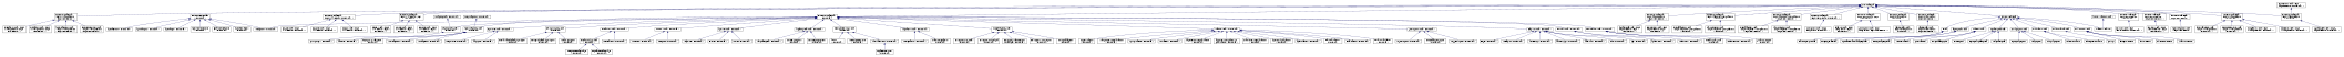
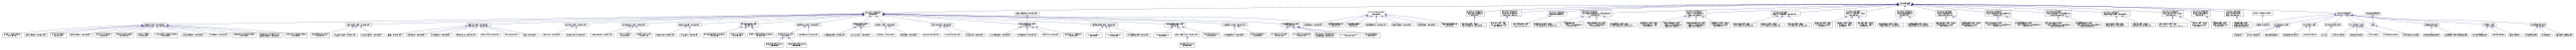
  digraph {
    rankdir=TB
    node [color=black fontname=Helvetica fontsize=10 shape=record]
    edge [color=midnightblue dir=back fontname=Helvetica fontsize=10 labelfontname=Helvetica labelfontsize=10 style=solid]
    n1 [height=0.2 label="PatchFlowRateInjection\l\< CloudType \>" width=0.4]
    n2 [height=0.2 label="PatchInjection\< CloudType \>" width=0.4]
    n3 [height=0.2 label="PtrList\< injectionModel \>" width=0.4]
    n4 [height=0.2 label=injectionModelList width=0.4]
    n5 [height=0.2 label=subModelBase width=0.4]
    n6 [height=0.2 label="CloudSubModelBase\<\l Foam::CollidingCloud\l\< CloudType \> \>" width=0.4]
    n7 [height=0.2 label="CloudSubModelBase\<\l Foam::CollidingCloud\l\< Foam::DSMCCloud \> \>" width=0.4]
    n8 [height=0.2 label="CloudSubModelBase\<\l Foam::DSMCCloud \>" width=0.4]
-   n9 [height=0.2 label="CloudSubModelBase\<\l Foam::KinematicCloud\l\< CloudType \> \>" width=0.4]
+   n9 [height=0.2 label="CloudSubModelBase\<\l LiquidEvaporationBoil::KinematicCloud\l\< CloudType \> \>" width=0.4]
    n10 [height=0.2 label="CloudSubModelBase\<\l Foam::KinematicCloud\l\< Foam::DSMCCloud \> \>" width=0.4]
    n11 [height=0.2 label="CloudSubModelBase\<\l Foam::MPPICCloud\< CloudType \> \>" width=0.4]
    n12 [height=0.2 label="CloudSubModelBase\<\l Foam::MPPICCloud\< Foam\l::DSMCCloud \> \>" width=0.4]
    n13 [height=0.2 label="CloudSubModelBase\<\l Foam::ReactingCloud\l\< CloudType \> \>" width=0.4]
    n14 [height=0.2 label="CloudSubModelBase\<\l Foam::ReactingCloud\l\< Foam::DSMCCloud \> \>" width=0.4]
    n15 [height=0.2 label="CloudSubModelBase\<\l Foam::ReactingMultiphaseCloud\l\< CloudType \> \>" width=0.4]
    n16 [height=0.2 label="CloudSubModelBase\<\l Foam::ReactingMultiphaseCloud\l\< Foam::DSMCCloud \> \>" width=0.4]
    n17 [height=0.2 label="CloudSubModelBase\<\l Foam::SprayCloud\< CloudType \> \>" width=0.4]
    n18 [height=0.2 label="CloudSubModelBase\<\l Foam::SprayCloud\< Foam\l::DSMCCloud \> \>" width=0.4]
    n19 [height=0.2 label="CloudSubModelBase\<\l Foam::ThermoCloud\<\l CloudType \> \>" width=0.4]
    n20 [height=0.2 label="CloudSubModelBase\<\l Foam::ThermoCloud\<\l Foam::DSMCCloud \> \>" width=0.4]
    n21 [height=0.2 label="CloudSubModelBase\<\l CloudType \>" width=0.4]
    n22 [height=0.2 label=filmSubModelBase width=0.4]
    n23 [height=0.2 label="CollisionModel\< Foam\l::CollidingCloud\< CloudType \> \>" width=0.4]
    n24 [height=0.2 label="CollisionModel\< Foam\l::CollidingCloud\< Foam\l::DSMCCloud \> \>" width=0.4]
    n25 [height=0.2 label="PatchInteractionModel\l\< Foam::DSMCCloud \>" width=0.4]
    n26 [height=0.2 label="DispersionModel\< Foam\l::KinematicCloud\< CloudType \> \>" width=0.4]
-   n27 [height=0.2 label="PatchInteractionModel\l\< Foam::KinematicCloud\l\< CloudType \> \>" width=0.4]
+   n27 [height=0.2 label="ReactingCloud\l\< Foam::KinematicCloud\l\< CloudType \> \>" width=0.4]
    n28 [height=0.2 label="StochasticCollisionModel\l\< Foam::KinematicCloud\l\< CloudType \> \>" width=0.4]
    n29 [height=0.2 label="SurfaceFilmModel\< Foam\l::KinematicCloud\< CloudType \> \>" width=0.4]
    n30 [height=0.2 label="DispersionModel\< Foam\l::KinematicCloud\< Foam\l::DSMCCloud \> \>" width=0.4]
    n31 [height=0.2 label="PatchInteractionModel\l\< Foam::KinematicCloud\l\< Foam::DSMCCloud \> \>" width=0.4]
    n32 [height=0.2 label="StochasticCollisionModel\l\< Foam::KinematicCloud\l\< Foam::DSMCCloud \> \>" width=0.4]
    n33 [height=0.2 label="SurfaceFilmModel\< Foam\l::KinematicCloud\< Foam\l::DSMCCloud \> \>" width=0.4]
    n34 [height=0.2 label="DampingModel\< Foam\l::MPPICCloud\< CloudType \> \>" width=0.4]
    n35 [height=0.2 label="IsotropyModel\< Foam\l::MPPICCloud\< CloudType \> \>" width=0.4]
    n36 [height=0.2 label="PackingModel\< Foam\l::MPPICCloud\< CloudType \> \>" width=0.4]
    n37 [height=0.2 label="DampingModel\< Foam\l::MPPICCloud\< Foam::\lDSMCCloud \> \>" width=0.4]
    n38 [height=0.2 label="IsotropyModel\< Foam\l::MPPICCloud\< Foam::\lDSMCCloud \> \>" width=0.4]
    n39 [height=0.2 label="PackingModel\< Foam\l::MPPICCloud\< Foam::\lDSMCCloud \> \>" width=0.4]
    n40 [height=0.2 label="CompositionModel\< Foam\l::ReactingCloud\< CloudType \> \>" width=0.4]
    n41 [height=0.2 label="PhaseChangeModel\< Foam\l::ReactingCloud\< CloudType \> \>" width=0.4]
    n42 [height=0.2 label="CompositionModel\< Foam\l::ReactingCloud\< Foam\l::DSMCCloud \> \>" width=0.4]
    n43 [height=0.2 label="PhaseChangeModel\< Foam\l::ReactingCloud\< Foam\l::DSMCCloud \> \>" width=0.4]
    n44 [height=0.2 label="DevolatilisationModel\l\< Foam::ReactingMultiphaseCloud\l\< CloudType \> \>" width=0.4]
    n45 [height=0.2 label="SurfaceReactionModel\l\< Foam::ReactingMultiphaseCloud\l\< CloudType \> \>" width=0.4]
    n46 [height=0.2 label="DevolatilisationModel\l\< Foam::ReactingMultiphaseCloud\l\< Foam::DSMCCloud \> \>" width=0.4]
    n47 [height=0.2 label="SurfaceReactionModel\l\< Foam::ReactingMultiphaseCloud\l\< Foam::DSMCCloud \> \>" width=0.4]
    n48 [height=0.2 label="AtomizationModel\< Foam\l::SprayCloud\< CloudType \> \>" width=0.4]
+   n49 [height=0.2 label="BreakupModel\< Foam\l::SprayCloud\< CloudType \> \>" width=0.4]
    n50 [height=0.2 label="AtomizationModel\< Foam\l::SprayCloud\< Foam::DSMCCloud \> \>" width=0.4]
    n51 [height=0.2 label="BreakupModel\< Foam\l::SprayCloud\< Foam::\lDSMCCloud \> \>" width=0.4]
    n52 [height=0.2 label="HeatTransferModel\<\l Foam::ThermoCloud\<\l CloudType \> \>" width=0.4]
    n53 [height=0.2 label="HeatTransferModel\<\l Foam::ThermoCloud\<\l Foam::DSMCCloud \> \>" width=0.4]
    n54 [height=0.2 label="AtomizationModel\< CloudType \>" width=0.4]
    n55 [height=0.2 label="BreakupModel\< CloudType \>" width=0.4]
    n56 [height=0.2 label="CollisionModel\< CloudType \>" width=0.4]
    n57 [height=0.2 label="CompositionModel\< CloudType \>" width=0.4]
    n58 [height=0.2 label="DampingModel\< CloudType \>" width=0.4]
    n59 [height=0.2 label="DevolatilisationModel\l\< CloudType \>" width=0.4]
    n60 [height=0.2 label="DispersionModel\< CloudType \>" width=0.4]
    n61 [height=0.2 label="HeatTransferModel\<\l CloudType \>" width=0.4]
    n62 [height=0.2 label="InjectionModel\< CloudType \>" width=0.4]
    n63 [height=0.2 label="IsotropyModel\< CloudType \>" width=0.4]
    n64 [height=0.2 label="PackingModel\< CloudType \>" width=0.4]
    n65 [height=0.2 label="PatchInteractionModel\l\< CloudType \>" width=0.4]
    n66 [height=0.2 label="PhaseChangeModel\< CloudType \>" width=0.4]
    n67 [height=0.2 label="StochasticCollisionModel\l\< CloudType \>" width=0.4]
    n68 [height=0.2 label="SurfaceFilmModel\< CloudType \>" width=0.4]
    n69 [height=0.2 label="SurfaceReactionModel\l\< CloudType \>" width=0.4]
    n70 [height=0.2 label="VoidFraction\< CloudType \>" width=0.4]
    n71 [height=0.2 label=filmRadiationModel width=0.4]
    n72 [height=0.2 label=filmThermoModel width=0.4]
    n73 [height=0.2 label=filmTurbulenceModel width=0.4]
    n74 [height=0.2 label=filmViscosityModel width=0.4]
    n75 [height=0.2 label=force width=0.4]
    n76 [height=0.2 label=heatTransferModel width=0.4]
    n77 [height=0.2 label=injectionModel width=0.4]
    n78 [height=0.2 label=phaseChangeModel width=0.4]
    n79 [height=0.2 label="BlobsSheetAtomization\l\< CloudType \>" width=0.4]
    n80 [height=0.2 label="LISAAtomization\< CloudType \>" width=0.4]
    n81 [height=0.2 label="NoAtomization\< CloudType \>" width=0.4]
    n82 [height=0.2 label="ETAB\< CloudType \>" width=0.4]
    n83 [height=0.2 label="NoBreakup\< CloudType \>" width=0.4]
    n84 [height=0.2 label="PilchErdman\< CloudType \>" width=0.4]
    n85 [height=0.2 label="ReitzDiwakar\< CloudType \>" width=0.4]
    n86 [height=0.2 label="ReitzKHRT\< CloudType \>" width=0.4]
    n87 [height=0.2 label="SHF\< CloudType \>" width=0.4]
    n88 [height=0.2 label="TAB\< CloudType \>" width=0.4]
    n89 [height=0.2 label="CloudFunctionObject\l\< CloudType \>" width=0.4]
    n90 [height=0.2 label="FacePostProcessing\l\< CloudType \>" width=0.4]
    n91 [height=0.2 label="ParticleCollector\<\l CloudType \>" width=0.4]
    n92 [height=0.2 label="ParticleErosion\< CloudType \>" width=0.4]
    n93 [height=0.2 label="ParticleTracks\< CloudType \>" width=0.4]
    n94 [height=0.2 label="ParticleTrap\< CloudType \>" width=0.4]
    n95 [height=0.2 label="PatchPostProcessing\l\< CloudType \>" width=0.4]
    n96 [height=0.2 label="NoCollision\< CloudType \>" width=0.4]
    n97 [height=0.2 label="PairCollision\< CloudType \>" width=0.4]
    n98 [height=0.2 label="NoComposition\< CloudType \>" width=0.4]
    n99 [height=0.2 label="ArrheniusViscosity\l\< CloudType \>" width=0.4]
    n100 [height=0.2 label="SinglePhaseMixture\l\< CloudType \>" width=0.4]
    n101 [height=0.2 label="NoDamping\< CloudType \>" width=0.4]
    n102 [height=0.2 label="Relaxation\< CloudType \>" width=0.4]
    n103 [height=0.2 label="ConstantRateDevolatilisation\l\< CloudType \>" width=0.4]
    n104 [height=0.2 label="NoDevolatilisation\l\< CloudType \>" width=0.4]
    n105 [height=0.2 label="SingleKineticRateDevolatilisation\l\< CloudType \>" width=0.4]
    n106 [height=0.2 label="DispersionRASModel\l\< CloudType \>" width=0.4]
    n107 [height=0.2 label="NoDispersion\< CloudType \>" width=0.4]
    n108 [height=0.2 label="NoHeatTransfer\< CloudType \>" width=0.4]
    n109 [height=0.2 label="RanzMarshall\< CloudType \>" width=0.4]
    n110 [height=0.2 label="CellZoneInjection\<\l CloudType \>" width=0.4]
    n111 [height=0.2 label="ConeInjection\< CloudType \>" width=0.4]
    n112 [height=0.2 label="ConeNozzleInjection\l\< CloudType \>" width=0.4]
+   n113 [height=0.2 label="FieldActivatedInjection\l\< CloudType \>" width=0.4]
    n114 [height=0.2 label="InflationInjection\l\< CloudType \>" width=0.4]
    n115 [height=0.2 label="KinematicLookupTableInjection\l\< CloudType \>" width=0.4]
    n116 [height=0.2 label="ManualInjection\< CloudType \>" width=0.4]
    n117 [height=0.2 label="NoInjection\< CloudType \>" width=0.4]
    n118 [height=0.2 label="ReactingLookupTableInjection\l\< CloudType \>" width=0.4]
    n119 [height=0.2 label="ReactingMultiphaseLookup\lTableInjection\< CloudType \>" width=0.4]
    n120 [height=0.2 label="ThermoLookupTableInjection\l\< CloudType \>" width=0.4]
    n121 [height=0.2 label="NoIsotropy\< CloudType \>" width=0.4]
    n122 [height=0.2 label="Stochastic\< CloudType \>" width=0.4]
    n123 [height=0.2 label="Explicit\< CloudType \>" width=0.4]
    n124 [height=0.2 label="Implicit\< CloudType \>" width=0.4]
    n125 [height=0.2 label="NoPacking\< CloudType \>" width=0.4]
    n126 [height=0.2 label="MultiInteraction\< CloudType \>" width=0.4]
    n127 [height=0.2 label="NoInteraction\< CloudType \>" width=0.4]
    n128 [height=0.2 label="Rebound\< CloudType \>" width=0.4]
    n129 [height=0.2 label="StandardWallInteraction\l\< CloudType \>" width=0.4]
    n130 [height=0.2 label="LiquidEvaporation\<\l CloudType \>" width=0.4]
    n131 [height=0.2 label="LiquidEvaporationBoil\l\< CloudType \>" width=0.4]
    n132 [height=0.2 label="NoPhaseChange\< CloudType \>" width=0.4]
    n133 [height=0.2 label="NoStochasticCollision\l\< CloudType \>" width=0.4]
    n134 [height=0.2 label="ORourkeCollision\< CloudType \>" width=0.4]
-   n135 [height=0.2 label="PtrList\l\< CloudType \>" width=0.4]
+   n135 [height=0.2 label="SuppressionCollision\l\< CloudType \>" width=0.4]
    n136 [height=0.2 label="NoSurfaceFilm\< CloudType \>" width=0.4]
    n137 [height=0.2 label="ThermoSurfaceFilm\<\l CloudType \>" width=0.4]
    n138 [height=0.2 label="COxidationHurtMitchell\l\< CloudType \>" width=0.4]
    n139 [height=0.2 label="COxidationIntrinsicRate\l\< CloudType \>" width=0.4]
    n140 [height=0.2 label="COxidationKineticDiffusion\lLimitedRate\< CloudType \>" width=0.4]
    n141 [height=0.2 label="COxidationMurphyShaddix\l\< CloudType \>" width=0.4]
    n142 [height=0.2 label="NoSurfaceReaction\<\l CloudType \>" width=0.4]
    n143 [height=0.2 label="GradientDispersionRAS\l\< CloudType \>" width=0.4]
    n144 [height=0.2 label="StochasticDispersionRAS\l\< CloudType \>" width=0.4]
    n145 [height=0.2 label="LocalInteraction\< CloudType \>" width=0.4]
    n146 [height=0.2 label="TrajectoryCollision\l\< CloudType \>" width=0.4]
    n147 [height=0.2 label=noRadiation width=0.4]
    n148 [height=0.2 label=primaryRadiation width=0.4]
    n149 [height=0.2 label=standardRadiation width=0.4]
    n150 [height=0.2 label=constantFilmThermo width=0.4]
    n151 [height=0.2 label=liquidFilmThermo width=0.4]
    n152 [height=0.2 label=laminar width=0.4]
    n153 [height=0.2 label=ArrheniusViscosity width=0.4]
    n154 [height=0.2 label=constantViscosity width=0.4]
    n155 [height=0.2 label=liquidViscosity width=0.4]
    n156 [height=0.2 label=thixotropicViscosity width=0.4]
    n157 [height=0.2 label=contactAngleForce width=0.4]
    n158 [height=0.2 label=thermocapillaryForce width=0.4]
    n159 [height=0.2 label=constantHeatTransfer width=0.4]
    n160 [height=0.2 label=mappedConvectiveHeatTransfer width=0.4]
    n161 [height=0.2 label=curvatureSeparation width=0.4]
    n162 [height=0.2 label=drippingInjection width=0.4]
    n163 [height=0.2 label=patchInjection width=0.4]
    n164 [height=0.2 label=noPhaseChange width=0.4]
    n165 [height=0.2 label=solidification width=0.4]
    n166 [height=0.2 label=standardPhaseChange width=0.4]
    n3 -> n4
    n5 -> n6
    n5 -> n7
    n5 -> n8
    n5 -> n9
    n5 -> n10
    n5 -> n11
    n5 -> n12
    n5 -> n13
    n5 -> n14
    n5 -> n15
    n5 -> n16
    n5 -> n17
    n5 -> n18
    n5 -> n19
    n5 -> n20
    n5 -> n21
    n5 -> n22
    n6 -> n23
    n7 -> n24
    n8 -> n25
    n9 -> n26
    n9 -> n27
    n9 -> n28
    n9 -> n29
    n10 -> n30
    n10 -> n31
    n10 -> n32
    n10 -> n33
    n11 -> n34
    n11 -> n35
    n11 -> n36
    n12 -> n37
    n12 -> n38
    n12 -> n39
-   n40 -> n13
+   n13 -> n40
    n13 -> n41
    n14 -> n42
    n14 -> n43
    n15 -> n44
    n15 -> n45
    n16 -> n46
    n16 -> n47
    n17 -> n48
+   n17 -> n49
    n18 -> n50
    n18 -> n51
    n19 -> n52
    n20 -> n53
    n21 -> n54
    n21 -> n55
    n21 -> n56
    n21 -> n57
    n21 -> n58
    n21 -> n59
    n21 -> n60
    n21 -> n61
    n21 -> n62
    n21 -> n63
    n21 -> n64
    n21 -> n65
    n21 -> n66
    n21 -> n67
    n21 -> n68
    n21 -> n69
    n21 -> n70
    n22 -> n4
    n22 -> n71
    n22 -> n72
    n22 -> n73
    n22 -> n74
    n22 -> n75
    n22 -> n76
    n22 -> n77
    n22 -> n78
    n54 -> n79
    n54 -> n80
    n54 -> n81
    n55 -> n82
    n55 -> n83
    n55 -> n84
    n55 -> n85
    n55 -> n86
    n55 -> n87
    n55 -> n88
    n56 -> n96
    n56 -> n97
    n57 -> n98
    n57 -> n99
    n57 -> n100
    n58 -> n101
    n58 -> n102
    n59 -> n103
    n59 -> n104
    n59 -> n105
    n60 -> n106
    n60 -> n107
-   n108 -> n61
+   n61 -> n108
    n61 -> n109
    n62 -> n1
    n62 -> n2
    n62 -> n110
    n62 -> n111
    n62 -> n112
+   n62 -> n113
    n62 -> n114
    n62 -> n115
    n62 -> n116
    n62 -> n117
    n62 -> n118
    n62 -> n119
    n62 -> n120
    n63 -> n121
    n63 -> n122
    n64 -> n123
    n64 -> n124
    n64 -> n125
    n65 -> n126
    n65 -> n127
    n65 -> n128
    n65 -> n129
    n66 -> n130
    n66 -> n131
    n66 -> n132
    n67 -> n133
    n67 -> n134
    n67 -> n135
    n68 -> n136
    n68 -> n137
    n69 -> n138
    n69 -> n139
    n69 -> n140
    n69 -> n141
    n69 -> n142
    n71 -> n147
    n71 -> n148
    n71 -> n149
    n72 -> n150
    n72 -> n151
    n73 -> n152
    n74 -> n153
    n74 -> n154
    n74 -> n155
    n74 -> n156
-   n75 -> n157
+   n157 -> n75
    n75 -> n158
    n76 -> n159
    n76 -> n160
    n77 -> n161
    n77 -> n162
    n77 -> n163
    n78 -> n164
    n78 -> n165
    n78 -> n166
    n89 -> n70
    n89 -> n90
    n89 -> n91
    n89 -> n92
    n89 -> n93
    n89 -> n94
    n89 -> n95
    n106 -> n143
    n106 -> n144
    n134 -> n146
    n145 -> n65
  }
